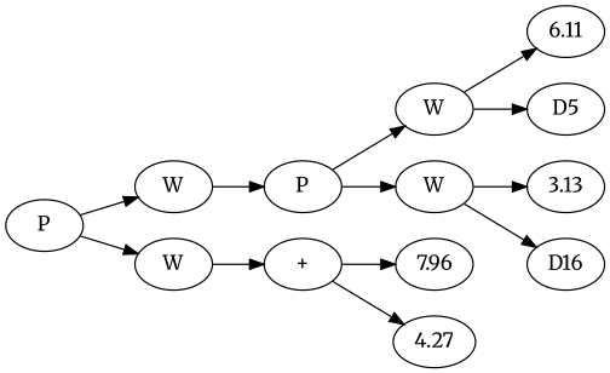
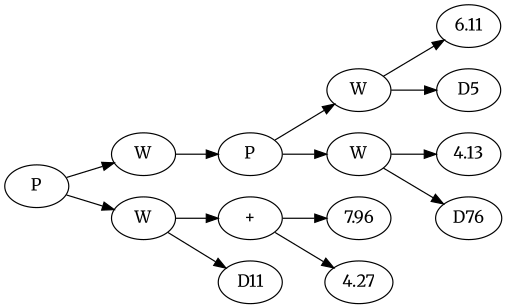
  digraph {
    fontname=Merriweather
    rankdir=LR
    node [fontname=Merriweather]
    edge [fontname=Merriweather]
    n1 [label=P]
    n2 [label=W]
    n3 [label=W]
    n4 [label=P]
    n5 [label="+"]
+   n6 [label=D11]
    n7 [label=W]
    n8 [label=W]
    n9 [label=6.11]
    n10 [label=D5]
-   n11 [label=3.13]
-   n12 [label=D16]
+   n11 [label=4.13]
+   n12 [label=D76]
    n13 [label=7.96]
    n14 [label=4.27]
    n1 -> n2
    n1 -> n3
    n2 -> n4
    n3 -> n5
+   n3 -> n6
    n4 -> n7
    n4 -> n8
    n5 -> n13
    n5 -> n14
    n7 -> n9
    n7 -> n10
    n8 -> n11
    n8 -> n12
  }
